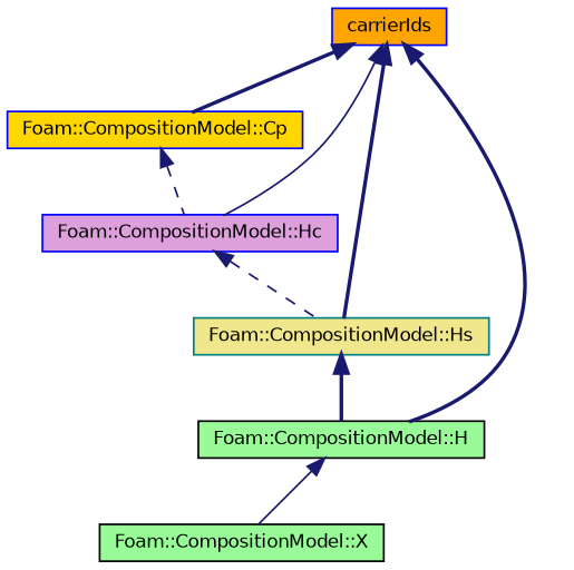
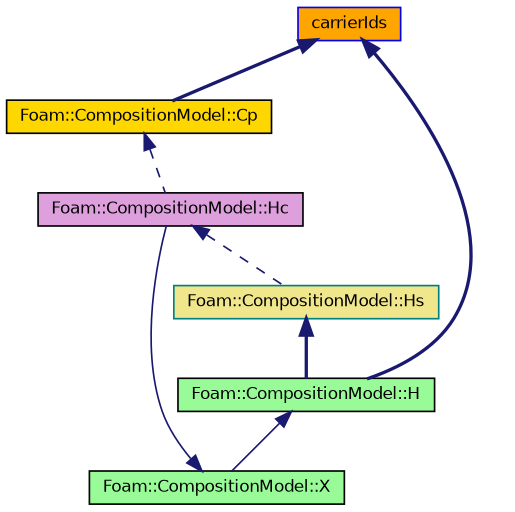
  digraph {
    rankdir=TB
    node [color=black fillcolor=palegreen fontname=Helvetica fontsize=10 shape=record style=filled]
    edge [color=midnightblue dir=back fontname=Helvetica fontsize=10 labelfontname=Helvetica labelfontsize=10 style=bold]
    n1 [color=blue fillcolor=orange fontcolor=black height=0.2 label=carrierIds width=0.4]
-   n2 [color=blue fillcolor=gold height=0.2 label="Foam::CompositionModel::Cp" width=0.4]
-   n3 [color=blue fillcolor=plum height=0.2 label="Foam::CompositionModel::Hc" width=0.4]
+   n2 [fillcolor=gold height=0.2 label="Foam::CompositionModel::Cp" width=0.4]
+   n3 [fillcolor=plum height=0.2 label="Foam::CompositionModel::Hc" width=0.4]
    n4 [color=teal fillcolor=khaki height=0.2 label="Foam::CompositionModel::Hs" width=0.4]
    n5 [height=0.2 label="Foam::CompositionModel::H" width=0.4]
    n6 [height=0.2 label="Foam::CompositionModel::X" width=0.4]
    n1 -> n2
-   n1 -> n3 [style=solid]
-   n1 -> n4
+   n6 -> n3 [style=solid]
    n1 -> n5
    n2 -> n3 [style=dashed]
    n3 -> n4 [style=dashed]
    n4 -> n5
    n5 -> n6 [style=solid]
  }
